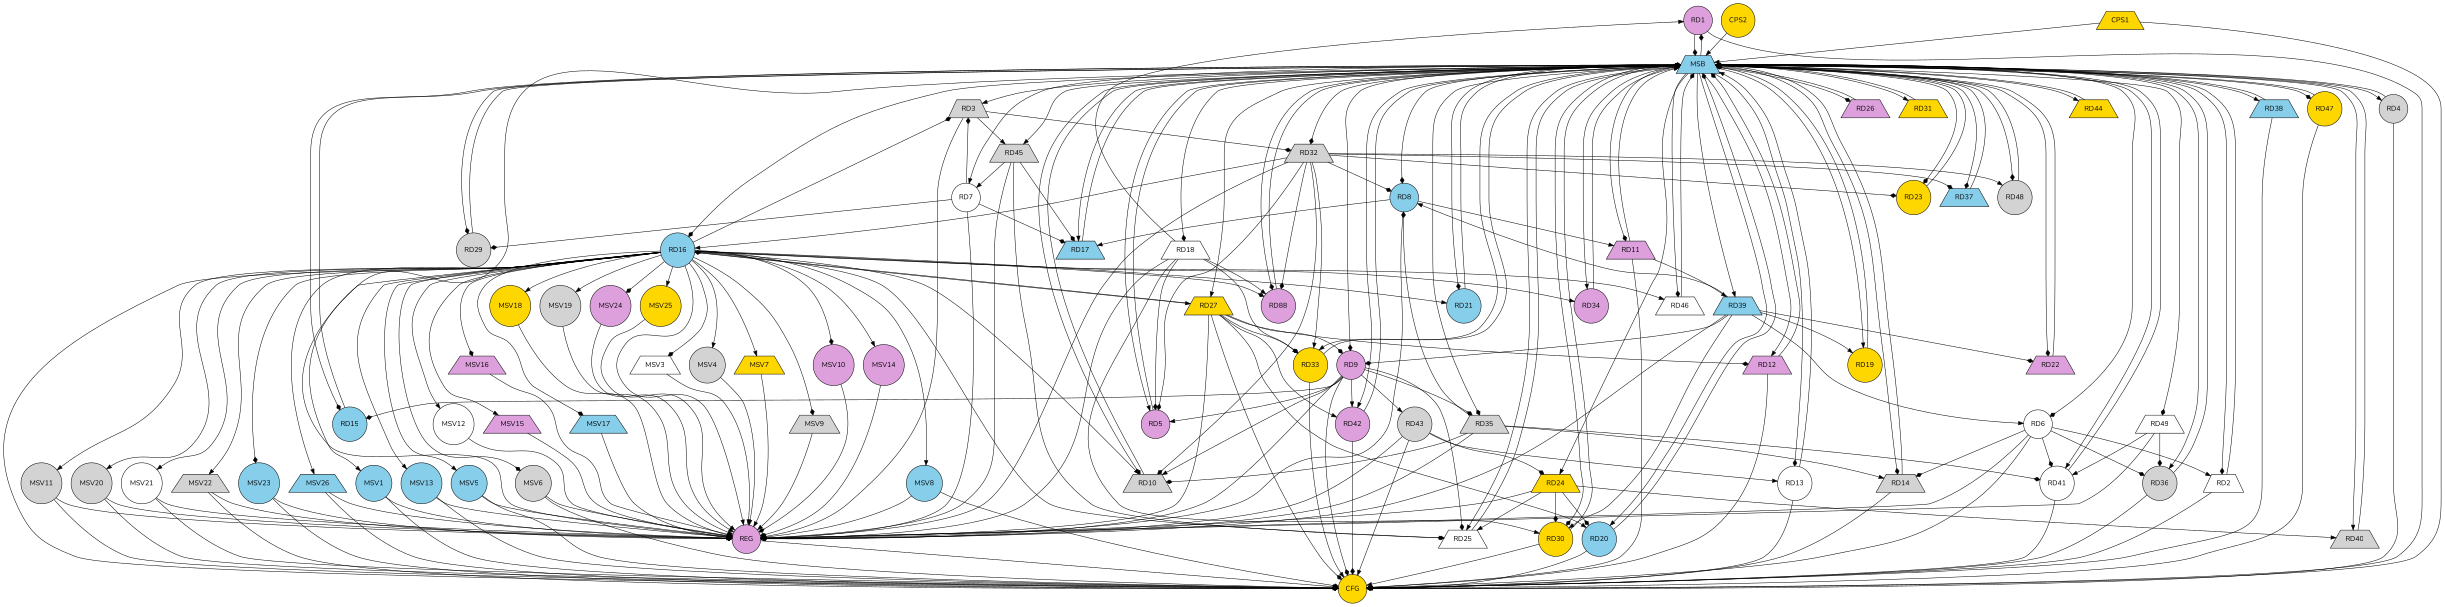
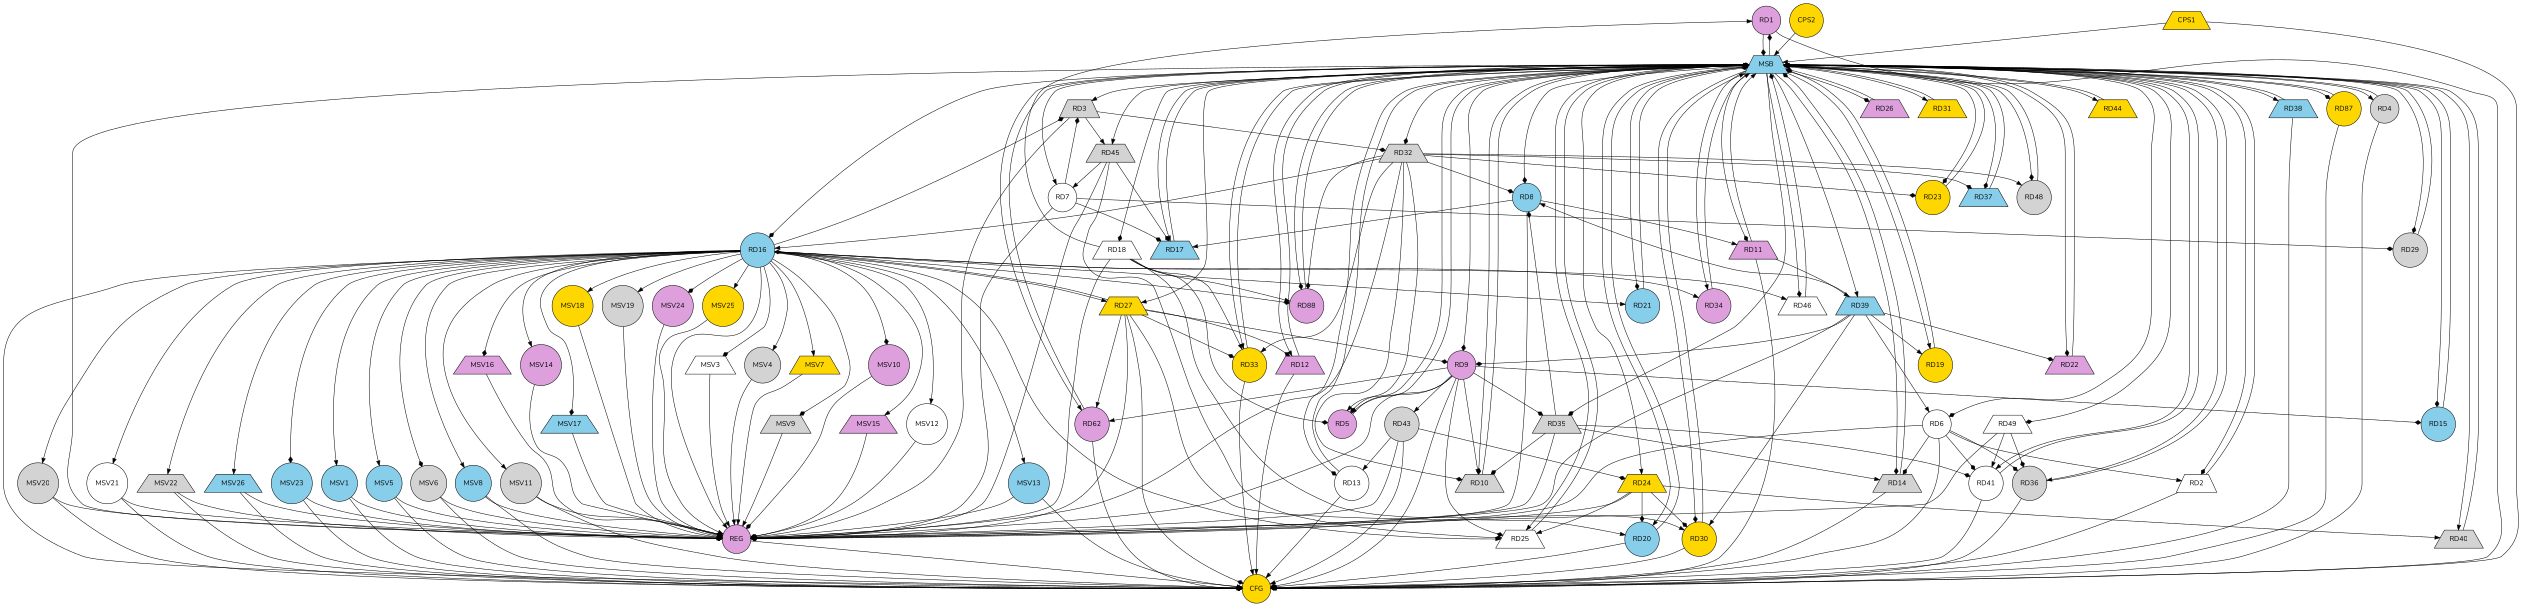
  strict digraph {
    fontname=Nunito
    node [fillcolor=lightgrey fontname=Nunito shape=circle style=filled]
    edge [arrowhead=normal fontname=Nunito]
    n1 [fillcolor=plum label=RD1]
    n2 [fillcolor=skyblue label=MSB shape=trapezium]
    n3 [fillcolor=gold label=CFG]
    n4 [fillcolor=white label=RD2 shape=trapezium]
    n5 [label=RD3 shape=trapezium]
    n6 [label=RD32 shape=trapezium]
    n7 [label=RD45 shape=trapezium]
    n8 [fillcolor=plum label=REG]
    n9 [label=RD4]
    n10 [fillcolor=plum label=RD5]
    n11 [fillcolor=white label=RD6]
    n12 [label=RD14 shape=trapezium]
    n13 [label=RD36]
    n14 [fillcolor=white label=RD41]
    n15 [fillcolor=white label=RD7]
    n16 [fillcolor=skyblue label=RD17 shape=trapezium]
    n17 [label=RD29]
    n18 [fillcolor=skyblue label=RD8]
    n19 [fillcolor=plum label=RD11 shape=trapezium]
    n20 [fillcolor=plum label=RD9]
    n21 [label=RD10 shape=trapezium]
    n22 [fillcolor=skyblue label=RD15]
    n23 [fillcolor=white label=RD25 shape=trapezium]
    n24 [label=RD35 shape=trapezium]
-   n25 [fillcolor=plum label=RD42]
+   n25 [fillcolor=plum label=RD62]
    n26 [fillcolor=plum label=RD12 shape=trapezium]
    n27 [fillcolor=white label=RD13]
    n28 [fillcolor=skyblue label=RD16]
    n29 [fillcolor=skyblue label=RD21]
    n30 [fillcolor=gold label=RD27 shape=trapezium]
    n31 [fillcolor=plum label=RD88]
    n32 [fillcolor=plum label=RD34]
    n33 [fillcolor=white label=RD46 shape=trapezium]
    n34 [fillcolor=white label=RD18 shape=trapezium]
    n35 [fillcolor=gold label=RD30]
    n36 [fillcolor=gold label=RD33]
    n37 [fillcolor=gold label=RD19]
    n38 [fillcolor=skyblue label=RD20]
    n39 [fillcolor=plum label=RD22 shape=trapezium]
    n40 [fillcolor=gold label=RD23]
    n41 [fillcolor=gold label=RD24 shape=trapezium]
    n42 [label=RD40 shape=trapezium]
    n43 [fillcolor=plum label=RD26 shape=trapezium]
    n44 [fillcolor=gold label=RD31 shape=trapezium]
    n45 [fillcolor=skyblue label=RD37 shape=trapezium]
    n46 [label=RD48]
    n47 [fillcolor=skyblue label=RD38 shape=trapezium]
    n48 [fillcolor=skyblue label=RD39 shape=trapezium]
    n49 [fillcolor=gold label=RD44 shape=trapezium]
-   n50 [fillcolor=gold label=RD47]
+   n50 [fillcolor=gold label=RD87]
    n51 [fillcolor=white label=RD49 shape=trapezium]
    n52 [label=RD43]
    n53 [fillcolor=skyblue label=MSV1]
    n54 [fillcolor=white label=MSV3 shape=trapezium]
    n55 [label=MSV4]
    n56 [fillcolor=skyblue label=MSV5]
    n57 [label=MSV6]
    n58 [fillcolor=gold label=MSV7 shape=trapezium]
    n59 [fillcolor=skyblue label=MSV8]
    n60 [label=MSV9 shape=trapezium]
    n61 [fillcolor=plum label=MSV10]
    n62 [label=MSV11]
    n63 [fillcolor=white label=MSV12]
    n64 [fillcolor=skyblue label=MSV13]
    n65 [fillcolor=plum label=MSV14]
    n66 [fillcolor=plum label=MSV15 shape=trapezium]
    n67 [fillcolor=plum label=MSV16 shape=trapezium]
    n68 [fillcolor=skyblue label=MSV17 shape=trapezium]
    n69 [fillcolor=gold label=MSV18]
    n70 [label=MSV19]
    n71 [label=MSV20]
    n72 [fillcolor=white label=MSV21]
    n73 [label=MSV22 shape=trapezium]
    n74 [fillcolor=skyblue label=MSV23]
    n75 [fillcolor=plum label=MSV24]
    n76 [fillcolor=gold label=MSV25]
    n77 [fillcolor=skyblue label=MSV26 shape=trapezium]
    n78 [fillcolor=gold label=CPS1 shape=trapezium]
    n79 [fillcolor=gold label=CPS2]
    n1 -> n2 [arrowhead=diamond]
    n1 -> n3
    n2 -> n1 [arrowhead=diamond]
    n2 -> n4 [arrowhead=diamond]
    n2 -> n5
    n2 -> n6 [arrowhead=diamond]
    n2 -> n7
    n2 -> n8 [arrowhead=diamond]
    n2 -> n9
    n2 -> n10
    n2 -> n11 [arrowhead=diamond]
    n2 -> n12 [arrowhead=diamond]
    n2 -> n13
    n2 -> n14
    n2 -> n15
    n2 -> n16
    n2 -> n17 [arrowhead=diamond]
    n2 -> n18 [arrowhead=diamond]
    n2 -> n19 [arrowhead=diamond]
    n2 -> n20 [arrowhead=diamond]
    n2 -> n21 [arrowhead=diamond]
    n2 -> n22 [arrowhead=diamond]
    n2 -> n23
    n2 -> n24 [arrowhead=diamond]
    n2 -> n25
    n2 -> n26
    n2 -> n27 [arrowhead=diamond]
    n2 -> n28 [arrowhead=diamond]
    n2 -> n29 [arrowhead=diamond]
    n2 -> n30
    n2 -> n31 [arrowhead=diamond]
    n2 -> n32
    n2 -> n33 [arrowhead=diamond]
    n2 -> n34 [arrowhead=diamond]
    n2 -> n35 [arrowhead=diamond]
    n2 -> n36
    n2 -> n37
    n2 -> n38
    n2 -> n39 [arrowhead=diamond]
    n2 -> n40 [arrowhead=diamond]
    n2 -> n41
    n2 -> n42
    n2 -> n43 [arrowhead=diamond]
    n2 -> n44
    n2 -> n45 [arrowhead=diamond]
    n2 -> n46 [arrowhead=diamond]
    n2 -> n47
    n2 -> n48
    n2 -> n49
    n2 -> n50 [arrowhead=diamond]
    n2 -> n51 [arrowhead=diamond]
    n4 -> n2
    n4 -> n3
    n5 -> n6 [arrowhead=diamond]
    n5 -> n7
    n5 -> n8 [arrowhead=diamond]
    n6 -> n8 [arrowhead=diamond]
    n6 -> n10 [arrowhead=diamond]
    n6 -> n18 [arrowhead=diamond]
    n6 -> n21 [arrowhead=diamond]
    n6 -> n28
    n6 -> n31 [arrowhead=diamond]
    n6 -> n36
    n6 -> n40 [arrowhead=diamond]
    n6 -> n45 [arrowhead=diamond]
    n6 -> n46
    n7 -> n8 [arrowhead=diamond]
    n7 -> n15
    n7 -> n16 [arrowhead=diamond]
    n7 -> n23 [arrowhead=diamond]
    n8 -> n3
    n9 -> n2
    n9 -> n3
    n10 -> n2
    n11 -> n3 [arrowhead=diamond]
    n11 -> n4
    n11 -> n8
    n11 -> n12 [arrowhead=diamond]
    n11 -> n13 [arrowhead=diamond]
    n11 -> n14 [arrowhead=diamond]
    n12 -> n2 [arrowhead=diamond]
    n12 -> n3
    n13 -> n2 [arrowhead=diamond]
    n13 -> n3
    n14 -> n2 [arrowhead=diamond]
    n14 -> n3 [arrowhead=diamond]
    n15 -> n5 [arrowhead=diamond]
    n15 -> n8
    n15 -> n16 [arrowhead=diamond]
    n15 -> n17 [arrowhead=diamond]
    n16 -> n2
    n17 -> n2
    n18 -> n8
    n18 -> n16
    n18 -> n19
    n19 -> n2
    n19 -> n3
    n19 -> n48
    n20 -> n3 [arrowhead=diamond]
    n20 -> n8 [arrowhead=diamond]
    n20 -> n10
    n20 -> n21
    n20 -> n22 [arrowhead=diamond]
    n20 -> n23 [arrowhead=diamond]
    n20 -> n24 [arrowhead=diamond]
    n20 -> n25
    n20 -> n52
    n21 -> n2 [arrowhead=diamond]
    n22 -> n2 [arrowhead=diamond]
    n23 -> n2 [arrowhead=diamond]
    n24 -> n8 [arrowhead=diamond]
    n24 -> n12
    n24 -> n14 [arrowhead=diamond]
    n24 -> n18 [arrowhead=diamond]
    n24 -> n21 [arrowhead=diamond]
    n25 -> n2
    n25 -> n3 [arrowhead=diamond]
    n26 -> n2 [arrowhead=diamond]
    n26 -> n3
    n27 -> n2
    n27 -> n3
    n28 -> n3
    n28 -> n5 [arrowhead=diamond]
    n28 -> n8
-   n28 -> n21
    n28 -> n23
    n28 -> n29
    n28 -> n30
    n28 -> n31 [arrowhead=diamond]
    n28 -> n32
    n28 -> n33
    n28 -> n53
    n28 -> n54 [arrowhead=diamond]
    n28 -> n55
    n28 -> n56
    n28 -> n57 [arrowhead=diamond]
    n28 -> n58
    n28 -> n59
    n28 -> n60 [arrowhead=diamond]
    n28 -> n61 [arrowhead=diamond]
    n28 -> n62
    n28 -> n63
    n28 -> n64
    n28 -> n65
    n28 -> n66
    n28 -> n67 [arrowhead=diamond]
    n28 -> n68 [arrowhead=diamond]
    n28 -> n69
    n28 -> n70
    n28 -> n71
    n28 -> n72
    n28 -> n73
    n28 -> n74 [arrowhead=diamond]
    n28 -> n75 [arrowhead=diamond]
    n28 -> n76
    n28 -> n77
    n29 -> n2 [arrowhead=diamond]
    n30 -> n3 [arrowhead=diamond]
    n30 -> n8 [arrowhead=diamond]
    n30 -> n20 [arrowhead=diamond]
    n30 -> n25
    n30 -> n26 [arrowhead=diamond]
    n30 -> n28 [arrowhead=diamond]
    n30 -> n36 [arrowhead=diamond]
    n30 -> n38
    n31 -> n2
    n32 -> n2
    n33 -> n2 [arrowhead=diamond]
    n34 -> n1
    n34 -> n8 [arrowhead=diamond]
    n34 -> n10 [arrowhead=diamond]
    n34 -> n31
    n34 -> n35
    n34 -> n36
    n35 -> n2
    n35 -> n3
    n36 -> n2
    n36 -> n3
    n37 -> n2 [arrowhead=diamond]
    n38 -> n2 [arrowhead=diamond]
    n38 -> n3 [arrowhead=diamond]
    n39 -> n2
    n40 -> n2
    n41 -> n8 [arrowhead=diamond]
    n41 -> n23
    n41 -> n35 [arrowhead=diamond]
    n41 -> n38 [arrowhead=diamond]
    n41 -> n42
    n42 -> n2
    n43 -> n2 [arrowhead=diamond]
    n44 -> n2
    n45 -> n2
    n46 -> n2 [arrowhead=diamond]
    n47 -> n2
    n47 -> n3 [arrowhead=diamond]
    n48 -> n8
    n48 -> n11
    n48 -> n18
    n48 -> n20 [arrowhead=diamond]
    n48 -> n35
    n48 -> n37
    n48 -> n39 [arrowhead=diamond]
    n49 -> n2 [arrowhead=diamond]
    n50 -> n2 [arrowhead=diamond]
    n50 -> n3
    n51 -> n8 [arrowhead=diamond]
    n51 -> n13 [arrowhead=diamond]
    n51 -> n14
    n52 -> n3
    n52 -> n8 [arrowhead=diamond]
    n52 -> n27
    n52 -> n41 [arrowhead=diamond]
    n53 -> n3
    n53 -> n8 [arrowhead=diamond]
    n54 -> n8
    n55 -> n8
    n56 -> n3 [arrowhead=diamond]
    n56 -> n8
    n57 -> n3 [arrowhead=diamond]
    n57 -> n8
    n58 -> n8
    n59 -> n3 [arrowhead=diamond]
    n59 -> n8
    n60 -> n8
    n61 -> n8 [arrowhead=diamond]
    n62 -> n3 [arrowhead=diamond]
    n62 -> n8 [arrowhead=diamond]
    n63 -> n8 [arrowhead=diamond]
    n64 -> n3
    n64 -> n8 [arrowhead=diamond]
    n65 -> n8 [arrowhead=diamond]
    n66 -> n8
    n67 -> n8
    n68 -> n8 [arrowhead=diamond]
    n69 -> n8 [arrowhead=diamond]
    n70 -> n8
    n71 -> n3 [arrowhead=diamond]
    n71 -> n8
    n72 -> n3
    n72 -> n8 [arrowhead=diamond]
    n73 -> n3 [arrowhead=diamond]
    n73 -> n8 [arrowhead=diamond]
    n74 -> n3 [arrowhead=diamond]
    n74 -> n8 [arrowhead=diamond]
    n75 -> n8
    n76 -> n8
    n77 -> n3 [arrowhead=diamond]
    n77 -> n8
    n78 -> n2
    n78 -> n3
    n79 -> n2
  }
